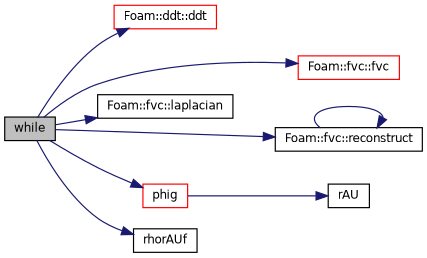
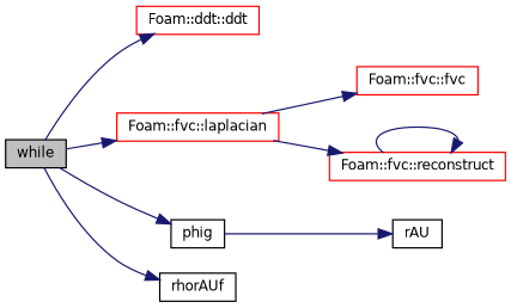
  digraph {
    rankdir=LR
    node [color=black fontname=Helvetica fontsize=10 shape=record]
    edge [color=midnightblue fontname=Helvetica fontsize=10 labelfontname=Helvetica labelfontsize=10 style=solid]
    n1 [fillcolor=grey75 fontcolor=black height=0.2 label=while style=filled width=0.4]
    n2 [color=red height=0.2 label="Foam::ddt::ddt" width=0.4]
    n3 [color=red height=0.2 label="Foam::fvc::fvc" width=0.4]
-   n4 [height=0.2 label="Foam::fvc::laplacian" width=0.4]
-   n5 [color=red height=0.2 label=phig width=0.4]
-   n6 [height=0.2 label="Foam::fvc::reconstruct" width=0.4]
+   n4 [color=red height=0.2 label="Foam::fvc::laplacian" width=0.4]
+   n5 [height=0.2 label=phig width=0.4]
+   n6 [color=red height=0.2 label="Foam::fvc::reconstruct" width=0.4]
    n7 [height=0.2 label=rhorAUf width=0.4]
    n8 [height=0.2 label=rAU width=0.4]
    n1 -> n2
-   n1 -> n3
+   n4 -> n3
    n1 -> n4
    n1 -> n5
-   n1 -> n6
+   n4 -> n6
    n1 -> n7
    n5 -> n8
    n6 -> n6
  }
